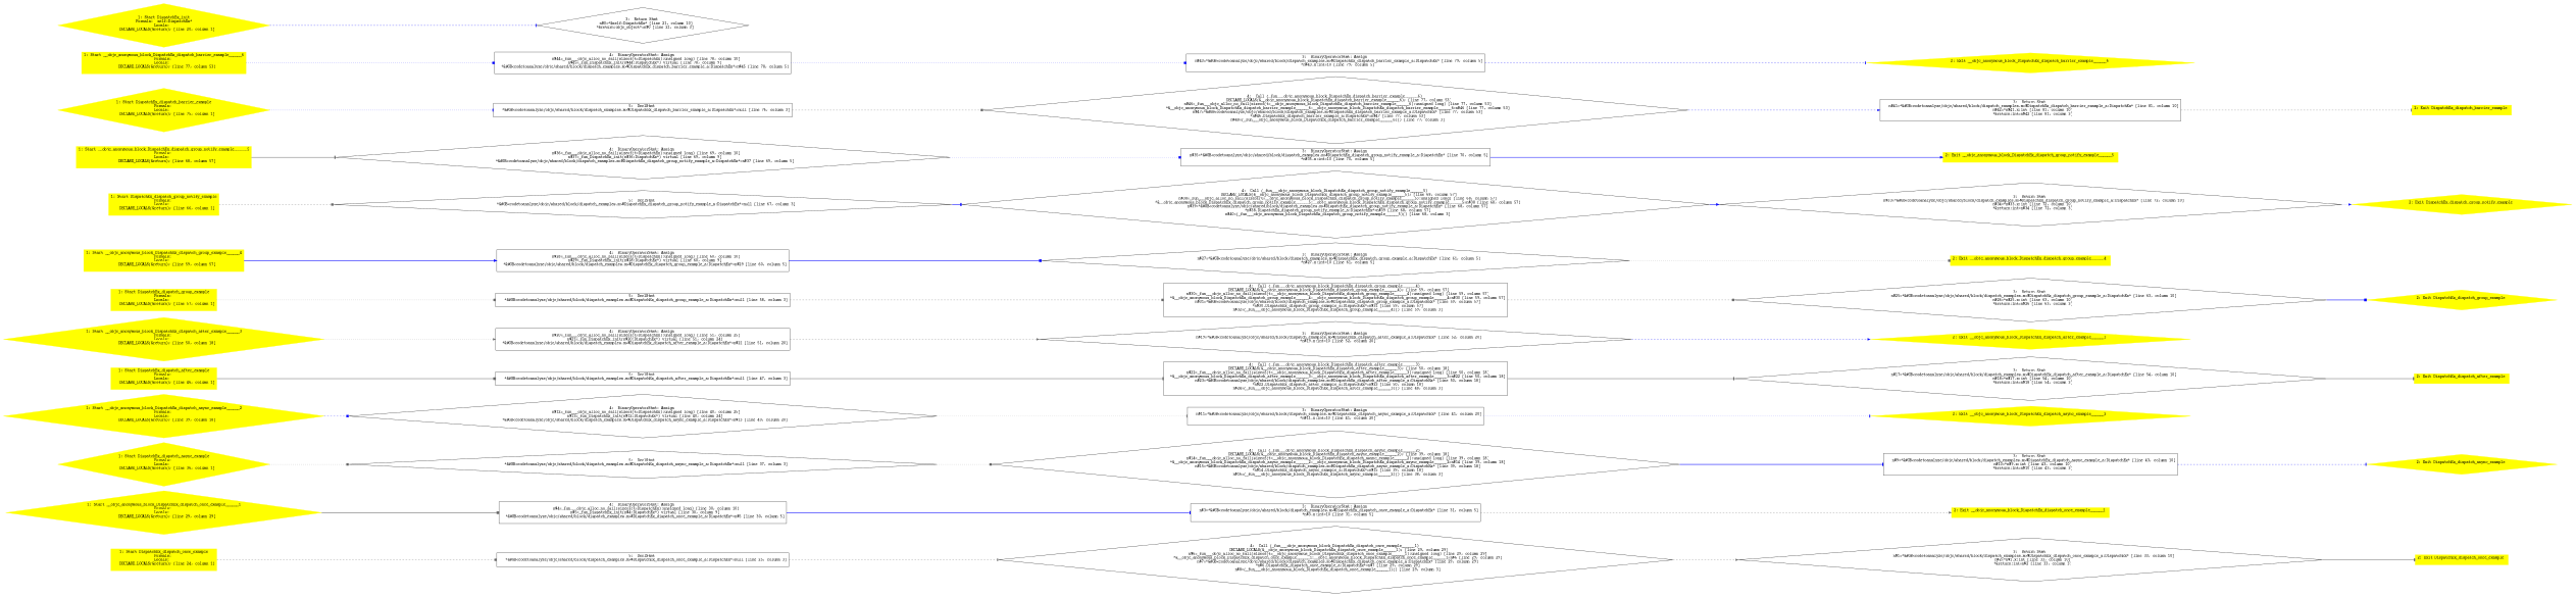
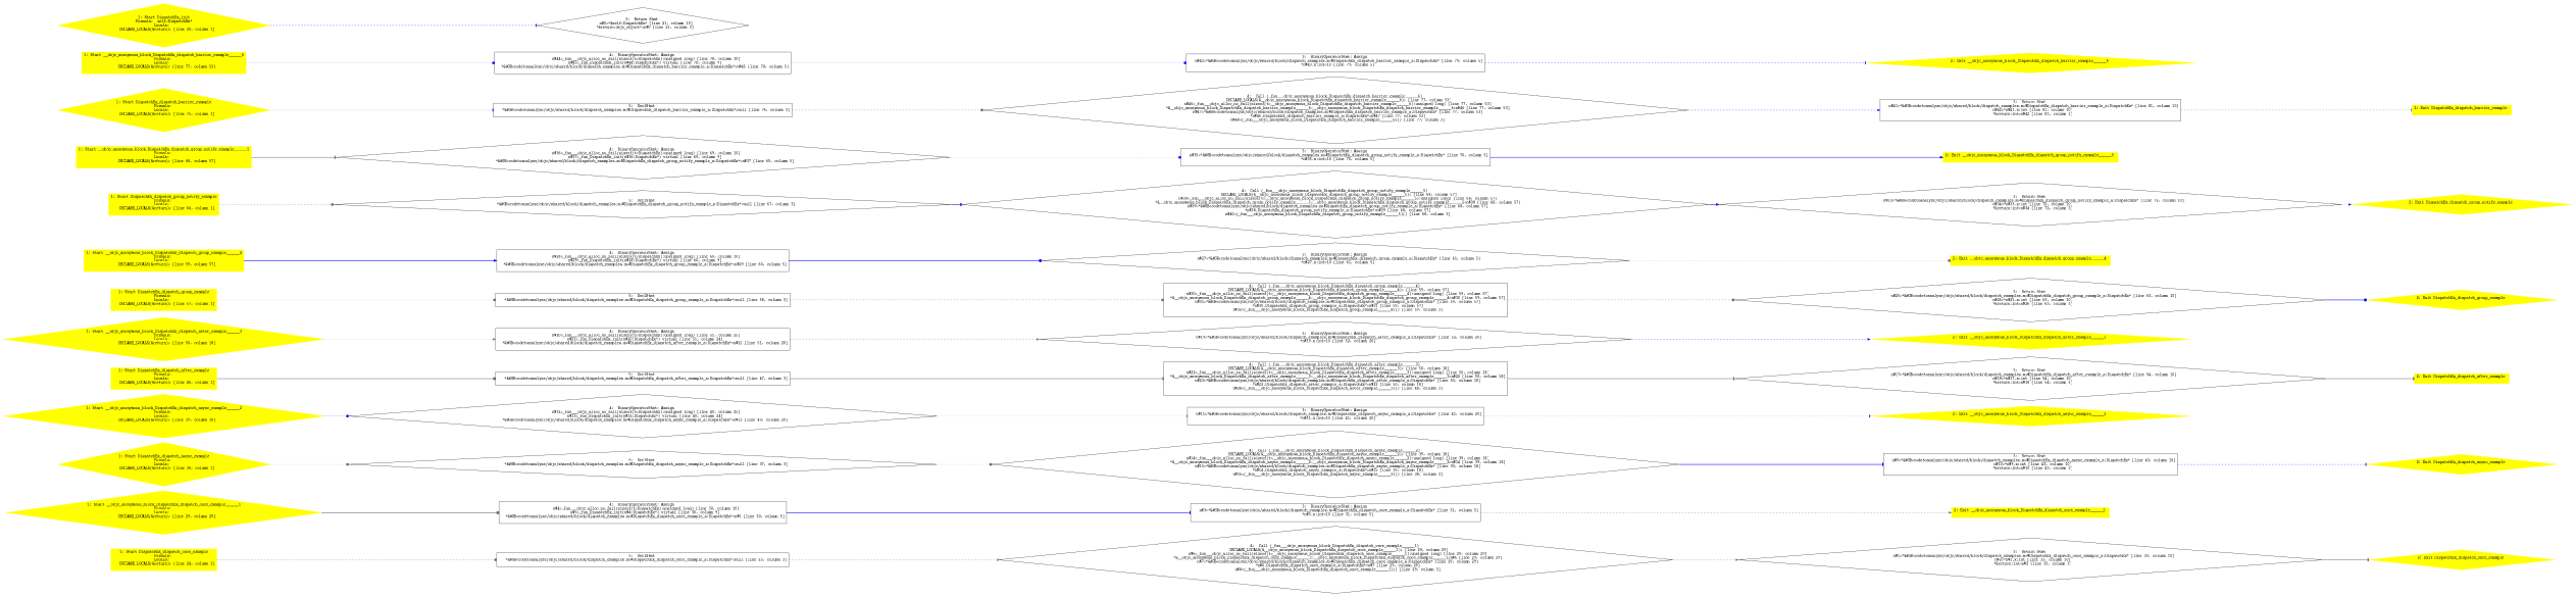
  digraph {
    fontname="Courier Prime"
    rankdir=LR
    node [fontname="Courier Prime" shape=box]
    edge [arrowhead=box color=gray40 fontname="Courier Prime" style=dashed]
    n1 [color=yellow label="1: Start DispatchEx_dispatch_once_example\nFormals: \nLocals:  \n   DECLARE_LOCALS(&return); [line 24, column 1]\n " style=filled]
    n2 [label="5:  DeclStmt \n   *&#GB<codetoanalyze/objc/shared/block/dispatch_examples.m>$DispatchEx_dispatch_once_example_a:DispatchEx*=null [line 25, column 3]\n "]
    n3 [label="4:  Call (_fun___objc_anonymous_block_DispatchEx_dispatch_once_example______1) \n   DECLARE_LOCALS(&__objc_anonymous_block_DispatchEx_dispatch_once_example______1); [line 29, column 29]\n  n$6=_fun___objc_alloc_no_fail(sizeof(t=__objc_anonymous_block_DispatchEx_dispatch_once_example______1):unsigned long) [line 29, column 29]\n  *&__objc_anonymous_block_DispatchEx_dispatch_once_example______1:__objc_anonymous_block_DispatchEx_dispatch_once_example______1=n$6 [line 29, column 29]\n  n$7=*&#GB<codetoanalyze/objc/shared/block/dispatch_examples.m>$DispatchEx_dispatch_once_example_a:DispatchEx* [line 29, column 29]\n  *n$6.DispatchEx_dispatch_once_example_a:DispatchEx*=n$7 [line 29, column 29]\n  n$8=(_fun___objc_anonymous_block_DispatchEx_dispatch_once_example______1)() [line 29, column 3]\n " shape=diamond]
    n4 [label="3:  Return Stmt \n   n$1=*&#GB<codetoanalyze/objc/shared/block/dispatch_examples.m>$DispatchEx_dispatch_once_example_a:DispatchEx* [line 33, column 10]\n  n$2=*n$1.x:int [line 33, column 10]\n  *&return:int=n$2 [line 33, column 3]\n " shape=diamond]
-   n5 [color=yellow label="2: Exit DispatchEx_dispatch_once_example \n  " style=filled]
+   n5 [color=yellow label="2: Exit DispatchEx_dispatch_once_example \n  " shape=diamond style=filled]
    n6 [color=yellow label="1: Start __objc_anonymous_block_DispatchEx_dispatch_once_example______1\nFormals: \nLocals:  \n   DECLARE_LOCALS(&return); [line 29, column 29]\n " shape=diamond style=filled]
    n7 [label="4:  BinaryOperatorStmt: Assign \n   n$4=_fun___objc_alloc_no_fail(sizeof(t=DispatchEx):unsigned long) [line 30, column 10]\n  n$5=_fun_DispatchEx_init(n$4:DispatchEx*) virtual [line 30, column 9]\n  *&#GB<codetoanalyze/objc/shared/block/dispatch_examples.m>$DispatchEx_dispatch_once_example_a:DispatchEx*=n$5 [line 30, column 5]\n "]
    n8 [label="3:  BinaryOperatorStmt: Assign \n   n$3=*&#GB<codetoanalyze/objc/shared/block/dispatch_examples.m>$DispatchEx_dispatch_once_example_a:DispatchEx* [line 31, column 5]\n  *n$3.x:int=10 [line 31, column 5]\n "]
    n9 [color=yellow label="2: Exit __objc_anonymous_block_DispatchEx_dispatch_once_example______1 \n  " style=filled]
    n10 [color=yellow label="1: Start DispatchEx_dispatch_async_example\nFormals: \nLocals:  \n   DECLARE_LOCALS(&return); [line 36, column 1]\n " shape=diamond style=filled]
    n11 [label="5:  DeclStmt \n   *&#GB<codetoanalyze/objc/shared/block/dispatch_examples.m>$DispatchEx_dispatch_async_example_a:DispatchEx*=null [line 37, column 3]\n " shape=diamond]
    n12 [label="4:  Call (_fun___objc_anonymous_block_DispatchEx_dispatch_async_example______2) \n   DECLARE_LOCALS(&__objc_anonymous_block_DispatchEx_dispatch_async_example______2); [line 39, column 18]\n  n$14=_fun___objc_alloc_no_fail(sizeof(t=__objc_anonymous_block_DispatchEx_dispatch_async_example______2):unsigned long) [line 39, column 18]\n  *&__objc_anonymous_block_DispatchEx_dispatch_async_example______2:__objc_anonymous_block_DispatchEx_dispatch_async_example______2=n$14 [line 39, column 18]\n  n$15=*&#GB<codetoanalyze/objc/shared/block/dispatch_examples.m>$DispatchEx_dispatch_async_example_a:DispatchEx* [line 39, column 18]\n  *n$14.DispatchEx_dispatch_async_example_a:DispatchEx*=n$15 [line 39, column 18]\n  n$16=(_fun___objc_anonymous_block_DispatchEx_dispatch_async_example______2)() [line 38, column 3]\n " shape=diamond]
    n13 [label="3:  Return Stmt \n   n$9=*&#GB<codetoanalyze/objc/shared/block/dispatch_examples.m>$DispatchEx_dispatch_async_example_a:DispatchEx* [line 43, column 10]\n  n$10=*n$9.x:int [line 43, column 10]\n  *&return:int=n$10 [line 43, column 3]\n "]
    n14 [color=yellow label="2: Exit DispatchEx_dispatch_async_example \n  " shape=diamond style=filled]
    n15 [color=yellow label="1: Start __objc_anonymous_block_DispatchEx_dispatch_async_example______2\nFormals: \nLocals:  \n   DECLARE_LOCALS(&return); [line 39, column 18]\n " shape=diamond style=filled]
    n16 [label="4:  BinaryOperatorStmt: Assign \n   n$12=_fun___objc_alloc_no_fail(sizeof(t=DispatchEx):unsigned long) [line 40, column 25]\n  n$13=_fun_DispatchEx_init(n$12:DispatchEx*) virtual [line 40, column 24]\n  *&#GB<codetoanalyze/objc/shared/block/dispatch_examples.m>$DispatchEx_dispatch_async_example_a:DispatchEx*=n$13 [line 40, column 20]\n " shape=diamond]
    n17 [label="3:  BinaryOperatorStmt: Assign \n   n$11=*&#GB<codetoanalyze/objc/shared/block/dispatch_examples.m>$DispatchEx_dispatch_async_example_a:DispatchEx* [line 41, column 20]\n  *n$11.x:int=10 [line 41, column 20]\n "]
    n18 [color=yellow label="2: Exit __objc_anonymous_block_DispatchEx_dispatch_async_example______2 \n  " shape=diamond style=filled]
    n19 [color=yellow label="1: Start DispatchEx_dispatch_after_example\nFormals: \nLocals:  \n   DECLARE_LOCALS(&return); [line 46, column 1]\n " style=filled]
    n20 [label="5:  DeclStmt \n   *&#GB<codetoanalyze/objc/shared/block/dispatch_examples.m>$DispatchEx_dispatch_after_example_a:DispatchEx*=null [line 47, column 3]\n "]
    n21 [label="4:  Call (_fun___objc_anonymous_block_DispatchEx_dispatch_after_example______3) \n   DECLARE_LOCALS(&__objc_anonymous_block_DispatchEx_dispatch_after_example______3); [line 50, column 18]\n  n$22=_fun___objc_alloc_no_fail(sizeof(t=__objc_anonymous_block_DispatchEx_dispatch_after_example______3):unsigned long) [line 50, column 18]\n  *&__objc_anonymous_block_DispatchEx_dispatch_after_example______3:__objc_anonymous_block_DispatchEx_dispatch_after_example______3=n$22 [line 50, column 18]\n  n$23=*&#GB<codetoanalyze/objc/shared/block/dispatch_examples.m>$DispatchEx_dispatch_after_example_a:DispatchEx* [line 50, column 18]\n  *n$22.DispatchEx_dispatch_after_example_a:DispatchEx*=n$23 [line 50, column 18]\n  n$24=(_fun___objc_anonymous_block_DispatchEx_dispatch_after_example______3)() [line 48, column 3]\n "]
    n22 [label="3:  Return Stmt \n   n$17=*&#GB<codetoanalyze/objc/shared/block/dispatch_examples.m>$DispatchEx_dispatch_after_example_a:DispatchEx* [line 54, column 10]\n  n$18=*n$17.x:int [line 54, column 10]\n  *&return:int=n$18 [line 54, column 3]\n " shape=diamond]
    n23 [color=yellow label="2: Exit DispatchEx_dispatch_after_example \n  " style=filled]
    n24 [color=yellow label="1: Start __objc_anonymous_block_DispatchEx_dispatch_after_example______3\nFormals: \nLocals:  \n   DECLARE_LOCALS(&return); [line 50, column 18]\n " shape=diamond style=filled]
    n25 [label="4:  BinaryOperatorStmt: Assign \n   n$20=_fun___objc_alloc_no_fail(sizeof(t=DispatchEx):unsigned long) [line 51, column 25]\n  n$21=_fun_DispatchEx_init(n$20:DispatchEx*) virtual [line 51, column 24]\n  *&#GB<codetoanalyze/objc/shared/block/dispatch_examples.m>$DispatchEx_dispatch_after_example_a:DispatchEx*=n$21 [line 51, column 20]\n "]
    n26 [label="3:  BinaryOperatorStmt: Assign \n   n$19=*&#GB<codetoanalyze/objc/shared/block/dispatch_examples.m>$DispatchEx_dispatch_after_example_a:DispatchEx* [line 52, column 20]\n  *n$19.x:int=10 [line 52, column 20]\n " shape=diamond]
    n27 [color=yellow label="2: Exit __objc_anonymous_block_DispatchEx_dispatch_after_example______3 \n  " shape=diamond style=filled]
    n28 [color=yellow label="1: Start DispatchEx_dispatch_group_example\nFormals: \nLocals:  \n   DECLARE_LOCALS(&return); [line 57, column 1]\n " style=filled]
    n29 [label="5:  DeclStmt \n   *&#GB<codetoanalyze/objc/shared/block/dispatch_examples.m>$DispatchEx_dispatch_group_example_a:DispatchEx*=null [line 58, column 3]\n "]
    n30 [label="4:  Call (_fun___objc_anonymous_block_DispatchEx_dispatch_group_example______4) \n   DECLARE_LOCALS(&__objc_anonymous_block_DispatchEx_dispatch_group_example______4); [line 59, column 57]\n  n$30=_fun___objc_alloc_no_fail(sizeof(t=__objc_anonymous_block_DispatchEx_dispatch_group_example______4):unsigned long) [line 59, column 57]\n  *&__objc_anonymous_block_DispatchEx_dispatch_group_example______4:__objc_anonymous_block_DispatchEx_dispatch_group_example______4=n$30 [line 59, column 57]\n  n$31=*&#GB<codetoanalyze/objc/shared/block/dispatch_examples.m>$DispatchEx_dispatch_group_example_a:DispatchEx* [line 59, column 57]\n  *n$30.DispatchEx_dispatch_group_example_a:DispatchEx*=n$31 [line 59, column 57]\n  n$32=(_fun___objc_anonymous_block_DispatchEx_dispatch_group_example______4)() [line 59, column 3]\n "]
    n31 [label="3:  Return Stmt \n   n$25=*&#GB<codetoanalyze/objc/shared/block/dispatch_examples.m>$DispatchEx_dispatch_group_example_a:DispatchEx* [line 63, column 10]\n  n$26=*n$25.x:int [line 63, column 10]\n  *&return:int=n$26 [line 63, column 3]\n " shape=diamond]
    n32 [color=yellow label="2: Exit DispatchEx_dispatch_group_example \n  " shape=diamond style=filled]
    n33 [color=yellow label="1: Start __objc_anonymous_block_DispatchEx_dispatch_group_example______4\nFormals: \nLocals:  \n   DECLARE_LOCALS(&return); [line 59, column 57]\n " style=filled]
    n34 [label="4:  BinaryOperatorStmt: Assign \n   n$28=_fun___objc_alloc_no_fail(sizeof(t=DispatchEx):unsigned long) [line 60, column 10]\n  n$29=_fun_DispatchEx_init(n$28:DispatchEx*) virtual [line 60, column 9]\n  *&#GB<codetoanalyze/objc/shared/block/dispatch_examples.m>$DispatchEx_dispatch_group_example_a:DispatchEx*=n$29 [line 60, column 5]\n "]
    n35 [label="3:  BinaryOperatorStmt: Assign \n   n$27=*&#GB<codetoanalyze/objc/shared/block/dispatch_examples.m>$DispatchEx_dispatch_group_example_a:DispatchEx* [line 61, column 5]\n  *n$27.x:int=10 [line 61, column 5]\n " shape=diamond]
    n36 [color=yellow label="2: Exit __objc_anonymous_block_DispatchEx_dispatch_group_example______4 \n  " style=filled]
    n37 [color=yellow label="1: Start DispatchEx_dispatch_group_notify_example\nFormals: \nLocals:  \n   DECLARE_LOCALS(&return); [line 66, column 1]\n " style=filled]
    n38 [label="5:  DeclStmt \n   *&#GB<codetoanalyze/objc/shared/block/dispatch_examples.m>$DispatchEx_dispatch_group_notify_example_a:DispatchEx*=null [line 67, column 3]\n " shape=diamond]
    n39 [label="4:  Call (_fun___objc_anonymous_block_DispatchEx_dispatch_group_notify_example______5) \n   DECLARE_LOCALS(&__objc_anonymous_block_DispatchEx_dispatch_group_notify_example______5); [line 68, column 57]\n  n$38=_fun___objc_alloc_no_fail(sizeof(t=__objc_anonymous_block_DispatchEx_dispatch_group_notify_example______5):unsigned long) [line 68, column 57]\n  *&__objc_anonymous_block_DispatchEx_dispatch_group_notify_example______5:__objc_anonymous_block_DispatchEx_dispatch_group_notify_example______5=n$38 [line 68, column 57]\n  n$39=*&#GB<codetoanalyze/objc/shared/block/dispatch_examples.m>$DispatchEx_dispatch_group_notify_example_a:DispatchEx* [line 68, column 57]\n  *n$38.DispatchEx_dispatch_group_notify_example_a:DispatchEx*=n$39 [line 68, column 57]\n  n$40=(_fun___objc_anonymous_block_DispatchEx_dispatch_group_notify_example______5)() [line 68, column 3]\n " shape=diamond]
    n40 [label="3:  Return Stmt \n   n$33=*&#GB<codetoanalyze/objc/shared/block/dispatch_examples.m>$DispatchEx_dispatch_group_notify_example_a:DispatchEx* [line 72, column 10]\n  n$34=*n$33.x:int [line 72, column 10]\n  *&return:int=n$34 [line 72, column 3]\n " shape=diamond]
    n41 [color=yellow label="2: Exit DispatchEx_dispatch_group_notify_example \n  " shape=diamond style=filled]
    n42 [color=yellow label="1: Start __objc_anonymous_block_DispatchEx_dispatch_group_notify_example______5\nFormals: \nLocals:  \n   DECLARE_LOCALS(&return); [line 68, column 57]\n " style=filled]
    n43 [label="4:  BinaryOperatorStmt: Assign \n   n$36=_fun___objc_alloc_no_fail(sizeof(t=DispatchEx):unsigned long) [line 69, column 10]\n  n$37=_fun_DispatchEx_init(n$36:DispatchEx*) virtual [line 69, column 9]\n  *&#GB<codetoanalyze/objc/shared/block/dispatch_examples.m>$DispatchEx_dispatch_group_notify_example_a:DispatchEx*=n$37 [line 69, column 5]\n " shape=diamond]
    n44 [label="3:  BinaryOperatorStmt: Assign \n   n$35=*&#GB<codetoanalyze/objc/shared/block/dispatch_examples.m>$DispatchEx_dispatch_group_notify_example_a:DispatchEx* [line 70, column 5]\n  *n$35.x:int=10 [line 70, column 5]\n "]
    n45 [color=yellow label="2: Exit __objc_anonymous_block_DispatchEx_dispatch_group_notify_example______5 \n  " style=filled]
    n46 [color=yellow label="1: Start DispatchEx_dispatch_barrier_example\nFormals: \nLocals:  \n   DECLARE_LOCALS(&return); [line 75, column 1]\n " shape=diamond style=filled]
    n47 [label="5:  DeclStmt \n   *&#GB<codetoanalyze/objc/shared/block/dispatch_examples.m>$DispatchEx_dispatch_barrier_example_a:DispatchEx*=null [line 76, column 3]\n "]
    n48 [label="4:  Call (_fun___objc_anonymous_block_DispatchEx_dispatch_barrier_example______6) \n   DECLARE_LOCALS(&__objc_anonymous_block_DispatchEx_dispatch_barrier_example______6); [line 77, column 53]\n  n$46=_fun___objc_alloc_no_fail(sizeof(t=__objc_anonymous_block_DispatchEx_dispatch_barrier_example______6):unsigned long) [line 77, column 53]\n  *&__objc_anonymous_block_DispatchEx_dispatch_barrier_example______6:__objc_anonymous_block_DispatchEx_dispatch_barrier_example______6=n$46 [line 77, column 53]\n  n$47=*&#GB<codetoanalyze/objc/shared/block/dispatch_examples.m>$DispatchEx_dispatch_barrier_example_a:DispatchEx* [line 77, column 53]\n  *n$46.DispatchEx_dispatch_barrier_example_a:DispatchEx*=n$47 [line 77, column 53]\n  n$48=(_fun___objc_anonymous_block_DispatchEx_dispatch_barrier_example______6)() [line 77, column 3]\n " shape=diamond]
    n49 [label="3:  Return Stmt \n   n$41=*&#GB<codetoanalyze/objc/shared/block/dispatch_examples.m>$DispatchEx_dispatch_barrier_example_a:DispatchEx* [line 81, column 10]\n  n$42=*n$41.x:int [line 81, column 10]\n  *&return:int=n$42 [line 81, column 3]\n "]
    n50 [color=yellow label="2: Exit DispatchEx_dispatch_barrier_example \n  " style=filled]
    n51 [color=yellow label="1: Start __objc_anonymous_block_DispatchEx_dispatch_barrier_example______6\nFormals: \nLocals:  \n   DECLARE_LOCALS(&return); [line 77, column 53]\n " style=filled]
    n52 [label="4:  BinaryOperatorStmt: Assign \n   n$44=_fun___objc_alloc_no_fail(sizeof(t=DispatchEx):unsigned long) [line 78, column 10]\n  n$45=_fun_DispatchEx_init(n$44:DispatchEx*) virtual [line 78, column 9]\n  *&#GB<codetoanalyze/objc/shared/block/dispatch_examples.m>$DispatchEx_dispatch_barrier_example_a:DispatchEx*=n$45 [line 78, column 5]\n "]
    n53 [label="3:  BinaryOperatorStmt: Assign \n   n$43=*&#GB<codetoanalyze/objc/shared/block/dispatch_examples.m>$DispatchEx_dispatch_barrier_example_a:DispatchEx* [line 79, column 5]\n  *n$43.x:int=10 [line 79, column 5]\n "]
    n54 [color=yellow label="2: Exit __objc_anonymous_block_DispatchEx_dispatch_barrier_example______6 \n  " shape=diamond style=filled]
    n55 [color=yellow label="1: Start DispatchEx_init\nFormals:  self:DispatchEx*\nLocals:  \n   DECLARE_LOCALS(&return); [line 20, column 1]\n " shape=diamond style=filled]
    n56 [label="3:  Return Stmt \n   n$0=*&self:DispatchEx* [line 21, column 10]\n  *&return:objc_object*=n$0 [line 21, column 3]\n " shape=diamond]
    n1 -> n2
    n2 -> n3 [arrowhead=tee]
    n3 -> n4 [arrowhead=normal]
    n4 -> n5 [arrowhead=tee style=bold]
    n6 -> n7 [style=bold]
    n7 -> n8 [arrowhead=tee color=blue style=bold]
    n8 -> n9 [arrowhead=normal]
    n10 -> n11 [style=dotted]
    n11 -> n12 [style=dotted]
    n12 -> n13 [arrowhead=tee color=blue style=bold]
    n13 -> n14 [arrowhead=tee color=blue]
    n15 -> n16 [color=blue]
    n16 -> n17 [arrowhead=tee style=dotted]
    n17 -> n18 [arrowhead=tee color=blue style=dotted]
    n19 -> n20 [style=bold]
    n20 -> n21 [arrowhead=tee style=bold]
    n21 -> n22 [arrowhead=tee style=bold]
    n22 -> n23 [arrowhead=tee style=bold]
    n24 -> n25 [arrowhead=normal style=dotted]
    n25 -> n26 [arrowhead=normal]
    n26 -> n27 [arrowhead=normal color=blue]
    n28 -> n29 [style=dotted]
    n29 -> n30
    n30 -> n31
    n31 -> n32 [color=blue style=bold]
    n33 -> n34 [arrowhead=normal color=blue style=bold]
    n34 -> n35 [color=blue style=bold]
    n35 -> n36 [style=dotted]
    n37 -> n38
    n38 -> n39 [arrowhead=tee color=blue style=bold]
    n39 -> n40 [arrowhead=normal color=blue style=bold]
    n40 -> n41 [arrowhead=normal color=blue style=dotted]
    n42 -> n43 [arrowhead=tee style=bold]
    n43 -> n44 [color=blue style=dotted]
    n44 -> n45 [arrowhead=normal color=blue style=bold]
    n46 -> n47 [arrowhead=tee color=blue style=dotted]
    n47 -> n48
    n48 -> n49 [arrowhead=normal color=blue]
    n49 -> n50 [arrowhead=tee]
    n51 -> n52 [color=blue style=dotted]
    n52 -> n53 [color=blue style=dotted]
    n53 -> n54 [arrowhead=tee color=blue]
    n55 -> n56 [arrowhead=tee color=blue]
  }
